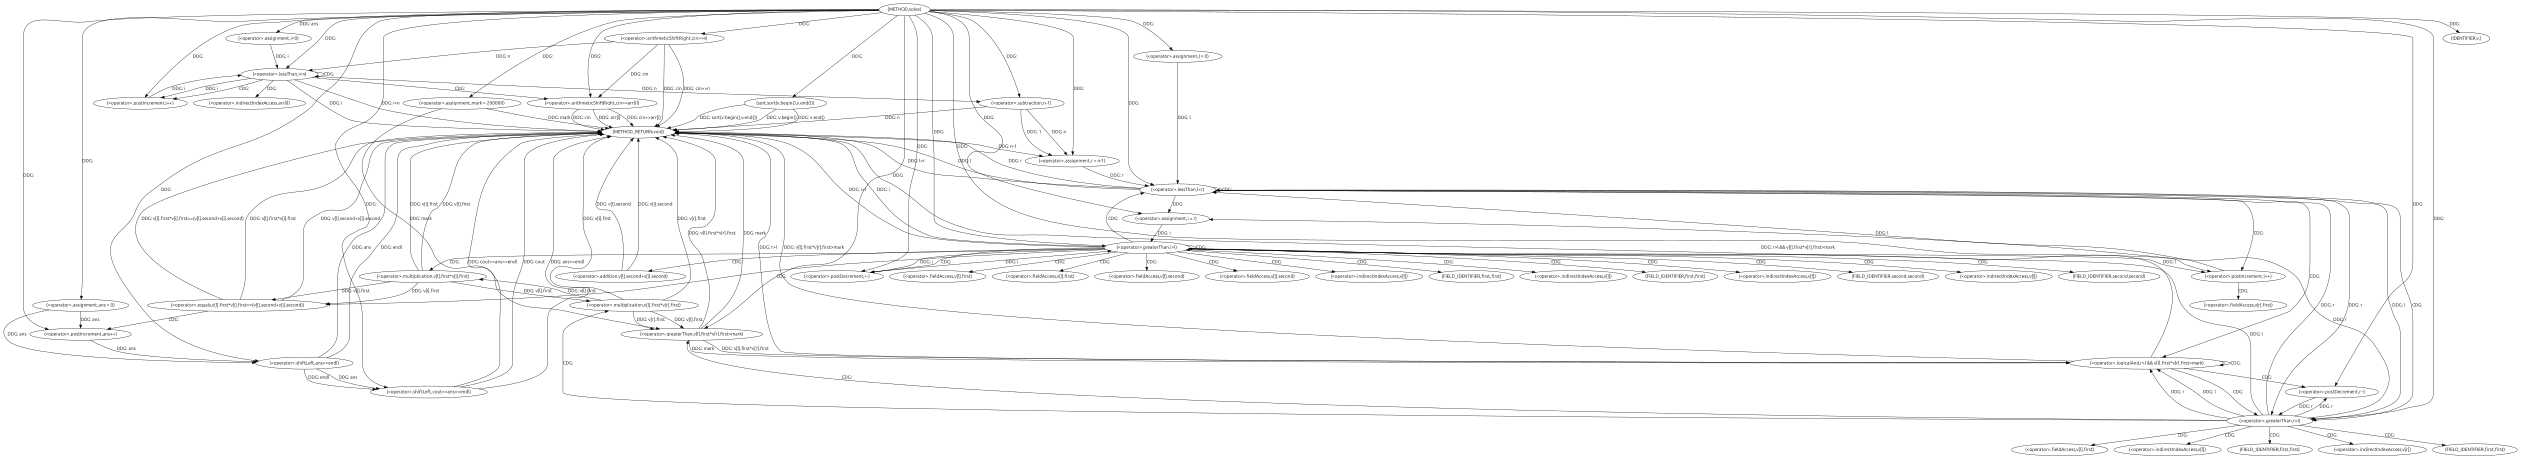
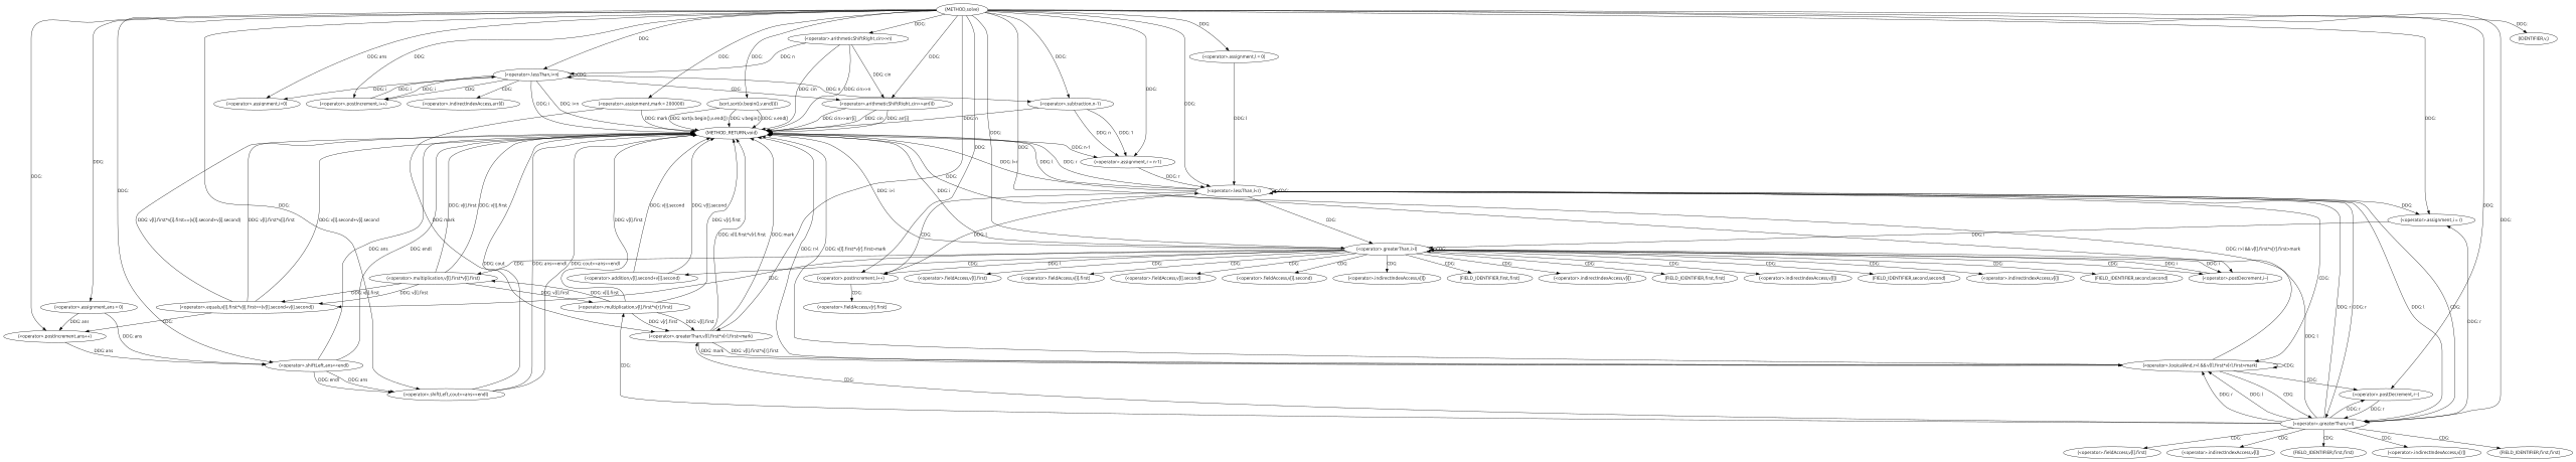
  digraph {
    fontname=Ubuntu
    node [fontname=Ubuntu]
    edge [fontname=Ubuntu]
    n1 [label="(METHOD,solve)"]
    n2 [label="(<operator>.arithmeticShiftRight,cin>>n)"]
    n3 [label="(IDENTIFIER,v,)"]
    n4 [label="(sort,sort(v.begin(),v.end()))"]
    n5 [label="(<operator>.assignment,mark = 200000)"]
    n6 [label="(<operator>.assignment,l = 0)"]
    n7 [label="(<operator>.assignment,r = n-1)"]
    n8 [label="(<operator>.assignment,ans = 0)"]
    n9 [label="(<operator>.shiftLeft,cout<<ans<<endl)"]
    n10 [label="(<operator>.assignment,i=0)"]
    n11 [label="(<operator>.lessThan,i<n)"]
    n12 [label="(<operator>.postIncrement,i++)"]
    n13 [label="(<operator>.lessThan,l<r)"]
    n14 [label="(<operator>.arithmeticShiftRight,cin>>arr[i])"]
    n15 [label="(<operator>.subtraction,n-1)"]
    n16 [label="(<operator>.postIncrement,l++)"]
    n17 [label="(<operator>.shiftLeft,ans<<endl)"]
    n18 [label="(<operator>.postDecrement,r--)"]
    n19 [label="(<operator>.assignment,i = r)"]
    n20 [label="(<operator>.greaterThan,i>l)"]
    n21 [label="(<operator>.postDecrement,i--)"]
    n22 [label="(<operator>.postIncrement,ans++)"]
    n23 [label="(<operator>.greaterThan,r>l)"]
    n24 [label="(<operator>.greaterThan,v[l].first*v[r].first>mark)"]
    n25 [label="(METHOD_RETURN,void)"]
    n26 [label="(<operator>.indirectIndexAccess,arr[i])"]
    n27 [label="(<operator>.logicalAnd,r>l && v[l].first*v[r].first>mark)"]
    n28 [label="(<operator>.fieldAccess,v[r].first)"]
    n29 [label="(<operator>.equals,v[l].first*v[i].first==(v[l].second+v[i].second))"]
    n30 [label="(<operator>.multiplication,v[l].first*v[i].first)"]
    n31 [label="(<operator>.addition,v[l].second+v[i].second)"]
    n32 [label="(<operator>.fieldAccess,v[l].first)"]
    n33 [label="(<operator>.fieldAccess,v[i].first)"]
    n34 [label="(<operator>.fieldAccess,v[l].second)"]
    n35 [label="(<operator>.fieldAccess,v[i].second)"]
    n36 [label="(<operator>.indirectIndexAccess,v[l])"]
    n37 [label="(FIELD_IDENTIFIER,first,first)"]
    n38 [label="(<operator>.indirectIndexAccess,v[i])"]
    n39 [label="(FIELD_IDENTIFIER,first,first)"]
    n40 [label="(<operator>.indirectIndexAccess,v[l])"]
    n41 [label="(FIELD_IDENTIFIER,second,second)"]
    n42 [label="(<operator>.indirectIndexAccess,v[i])"]
    n43 [label="(FIELD_IDENTIFIER,second,second)"]
    n44 [label="(<operator>.multiplication,v[l].first*v[r].first)"]
    n45 [label="(<operator>.fieldAccess,v[l].first)"]
    n46 [label="(<operator>.indirectIndexAccess,v[l])"]
    n47 [label="(FIELD_IDENTIFIER,first,first)"]
    n48 [label="(<operator>.indirectIndexAccess,v[r])"]
    n49 [label="(FIELD_IDENTIFIER,first,first)"]
    n1 -> n2 [label="DDG: "]
    n1 -> n3 [label="DDG: "]
    n1 -> n4 [label="DDG: "]
    n1 -> n5 [label="DDG: "]
    n1 -> n6 [label="DDG: "]
    n1 -> n7 [label="DDG: "]
    n1 -> n8 [label="DDG: "]
    n1 -> n9 [label="DDG: "]
    n1 -> n10 [label="DDG: ans"]
    n1 -> n11 [label="DDG: "]
    n1 -> n12 [label="DDG: "]
    n1 -> n13 [label="DDG: "]
    n1 -> n14 [label="DDG: "]
    n1 -> n15 [label="DDG: "]
    n1 -> n16 [label="DDG: "]
    n1 -> n17 [label="DDG: "]
    n1 -> n18 [label="DDG: "]
    n1 -> n19 [label="DDG: "]
    n1 -> n20 [label="DDG: "]
    n1 -> n21 [label="DDG: "]
    n1 -> n22 [label="DDG: "]
    n1 -> n23 [label="DDG: "]
    n1 -> n24 [label="DDG: "]
    n2 -> n11 [label="DDG: n"]
    n2 -> n14 [label="DDG: cin"]
    n2 -> n25 [label="DDG: cin"]
    n2 -> n25 [label="DDG: cin>>n"]
    n4 -> n25 [label="DDG: v.begin()"]
    n4 -> n25 [label="DDG: v.end()"]
    n4 -> n25 [label="DDG: sort(v.begin(),v.end())"]
    n5 -> n24 [label="DDG: mark"]
    n5 -> n25 [label="DDG: mark"]
    n6 -> n13 [label="DDG: l"]
    n7 -> n13 [label="DDG: r"]
    n8 -> n17 [label="DDG: ans"]
    n8 -> n22 [label="DDG: ans"]
    n9 -> n25 [label="DDG: ans<<endl"]
    n9 -> n25 [label="DDG: cout<<ans<<endl"]
    n9 -> n25 [label="DDG: cout"]
-   n10 -> n11 [label="DDG: i"]
+   n11 -> n10 [label="DDG: i"]
    n11 -> n11 [label="CDG: "]
    n11 -> n12 [label="DDG: i"]
    n11 -> n12 [label="CDG: "]
    n11 -> n14 [label="CDG: "]
    n11 -> n15 [label="DDG: n"]
    n11 -> n25 [label="DDG: i"]
    n11 -> n25 [label="DDG: i<n"]
    n11 -> n26 [label="CDG: "]
    n12 -> n11 [label="DDG: i"]
    n13 -> n13 [label="CDG: "]
    n13 -> n16 [label="CDG: "]
    n13 -> n19 [label="DDG: "]
-   n20 -> n13 [label="CDG: "]
+   n13 -> n20 [label="CDG: "]
    n13 -> n23 [label="DDG: r"]
    n13 -> n23 [label="DDG: l"]
    n13 -> n23 [label="CDG: "]
    n13 -> n25 [label="DDG: l"]
    n13 -> n25 [label="DDG: r"]
    n13 -> n25 [label="DDG: l<r"]
    n13 -> n27 [label="CDG: "]
    n14 -> n25 [label="DDG: cin"]
    n14 -> n25 [label="DDG: arr[i]"]
    n14 -> n25 [label="DDG: cin>>arr[i]"]
    n15 -> n7 [label="DDG: 1"]
    n15 -> n7 [label="DDG: n"]
    n15 -> n25 [label="DDG: n"]
    n16 -> n13 [label="DDG: l"]
    n16 -> n28 [label="CDG: "]
    n17 -> n9 [label="DDG: endl"]
    n17 -> n9 [label="DDG: ans"]
    n17 -> n25 [label="DDG: ans"]
    n17 -> n25 [label="DDG: endl"]
    n18 -> n23 [label="DDG: r"]
    n19 -> n20 [label="DDG: i"]
    n20 -> n16 [label="DDG: l"]
    n20 -> n20 [label="CDG: "]
    n20 -> n21 [label="DDG: i"]
    n20 -> n21 [label="CDG: "]
    n20 -> n25 [label="DDG: i"]
    n20 -> n25 [label="DDG: i>l"]
    n20 -> n29 [label="CDG: "]
    n20 -> n30 [label="CDG: "]
    n20 -> n31 [label="CDG: "]
    n20 -> n32 [label="CDG: "]
    n20 -> n33 [label="CDG: "]
    n20 -> n34 [label="CDG: "]
    n20 -> n35 [label="CDG: "]
    n20 -> n36 [label="CDG: "]
    n20 -> n37 [label="CDG: "]
    n20 -> n38 [label="CDG: "]
    n20 -> n39 [label="CDG: "]
    n20 -> n40 [label="CDG: "]
    n20 -> n41 [label="CDG: "]
    n20 -> n42 [label="CDG: "]
    n20 -> n43 [label="CDG: "]
    n21 -> n20 [label="DDG: i"]
    n22 -> n17 [label="DDG: ans"]
    n23 -> n13 [label="DDG: r"]
    n23 -> n18 [label="DDG: r"]
    n23 -> n19 [label="DDG: r"]
    n23 -> n20 [label="DDG: l"]
    n23 -> n24 [label="CDG: "]
    n23 -> n27 [label="DDG: r"]
    n23 -> n27 [label="DDG: l"]
    n23 -> n44 [label="CDG: "]
    n23 -> n45 [label="CDG: "]
    n23 -> n46 [label="CDG: "]
    n23 -> n47 [label="CDG: "]
    n23 -> n48 [label="CDG: "]
    n23 -> n49 [label="CDG: "]
    n24 -> n25 [label="DDG: v[l].first*v[r].first"]
    n24 -> n25 [label="DDG: mark"]
    n24 -> n27 [label="DDG: mark"]
    n24 -> n27 [label="DDG: v[l].first*v[r].first"]
    n25 -> n7 [label="DDG: n-1"]
    n27 -> n18 [label="CDG: "]
    n27 -> n23 [label="CDG: "]
    n27 -> n25 [label="DDG: r>l"]
    n27 -> n25 [label="DDG: v[l].first*v[r].first>mark"]
    n27 -> n25 [label="DDG: r>l && v[l].first*v[r].first>mark"]
    n27 -> n27 [label="CDG: "]
    n29 -> n22 [label="CDG: "]
    n29 -> n25 [label="DDG: v[l].first*v[i].first"]
    n29 -> n25 [label="DDG: v[l].second+v[i].second"]
    n29 -> n25 [label="DDG: v[l].first*v[i].first==(v[l].second+v[i].second)"]
    n30 -> n25 [label="DDG: v[l].first"]
    n30 -> n25 [label="DDG: v[i].first"]
    n30 -> n29 [label="DDG: v[i].first"]
    n30 -> n29 [label="DDG: v[l].first"]
    n30 -> n44 [label="DDG: v[l].first"]
    n31 -> n25 [label="DDG: v[l].second"]
    n31 -> n25 [label="DDG: v[i].second"]
    n44 -> n24 [label="DDG: v[r].first"]
    n44 -> n24 [label="DDG: v[l].first"]
    n44 -> n25 [label="DDG: v[l].first"]
    n44 -> n25 [label="DDG: v[r].first"]
    n44 -> n30 [label="DDG: v[l].first"]
  }
